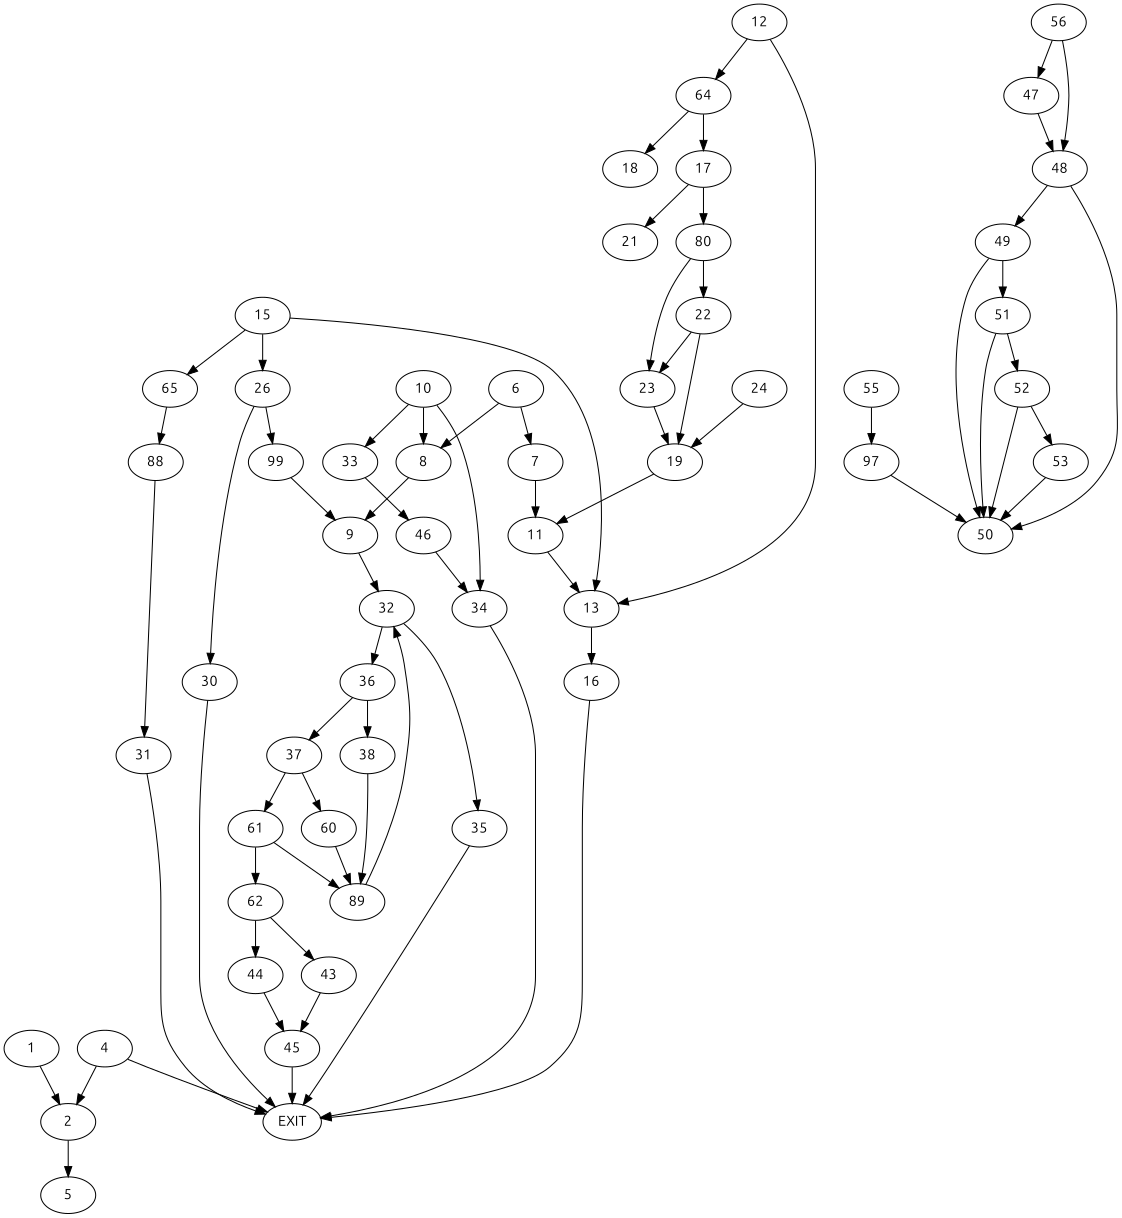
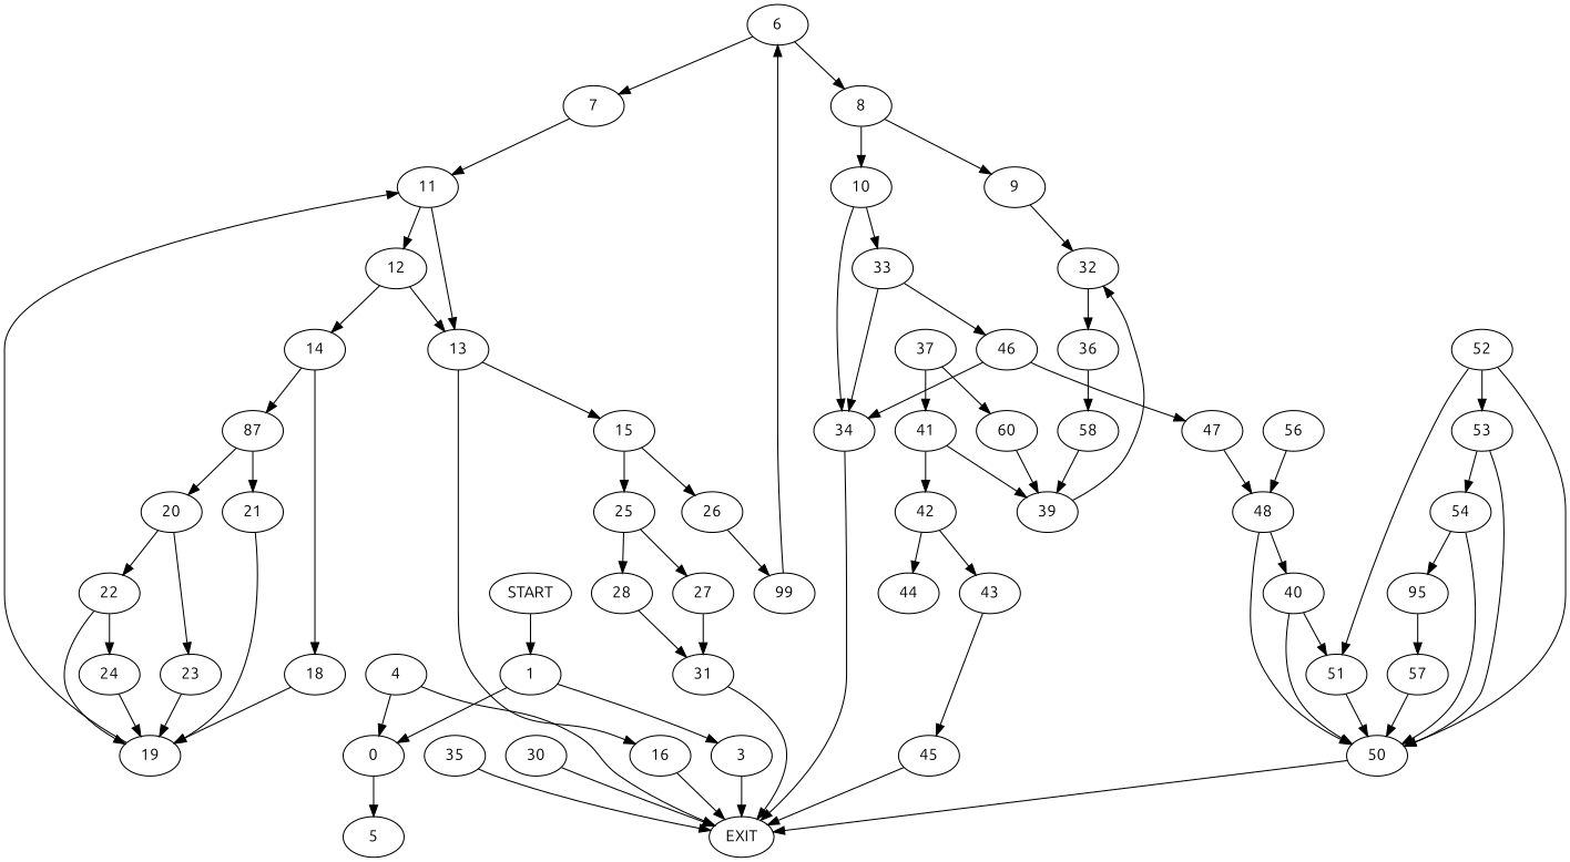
  digraph {
    fontname=Ubuntu
    node [fontname=Ubuntu]
    edge [fontname=Ubuntu]
+   n1 [label=START]
    1
-   2
+   2 [label=0]
+   3
    n5 [label=EXIT]
    5
    4
    6
    7
    8
    11
    9
    10
    12
    13
    32
    33
    34
    35
    36
    46
-   14 [label=64]
+   14
    15
    16
-   17
+   17 [label=87]
    18
-   25 [label=65]
+   25
    26
-   20 [label=80]
+   20
    21
    19
-   28 [label=88]
+   27
+   28
    n34 [label=99]
    30
    22
    23
    24
    31
    37
-   38
+   38 [label=58]
    47
    n43 [label=60]
-   41 [label=61]
-   39 [label=89]
-   42 [label=62]
+   41
+   39
+   42
    43
    44
    45
    48
-   49
+   49 [label=40]
    50
    51
    52
    53
-   55
-   57 [label=97]
+   54
+   55 [label=95]
+   57
    56
+   n1 -> 1
    1 -> 2
+   1 -> 3
    2 -> 5
+   3 -> n5
    4 -> 2
    4 -> n5
    6 -> 7
    6 -> 8
    7 -> 11
    8 -> 9
-   10 -> 8
+   8 -> 10
+   11 -> 12
    11 -> 13
    9 -> 32
    10 -> 33
    10 -> 34
    12 -> 13
    12 -> 14
-   15 -> 13
+   13 -> 15
    13 -> 16
-   32 -> 35
    32 -> 36
+   33 -> 34
    33 -> 46
    34 -> n5
    35 -> n5
-   36 -> 37
    36 -> 38
    46 -> 34
-   56 -> 47
+   46 -> 47
    14 -> 17
    14 -> 18
    15 -> 25
    15 -> 26
    16 -> n5
    17 -> 20
    17 -> 21
+   18 -> 19
+   25 -> 27
    25 -> 28
    26 -> n34
-   26 -> 30
    20 -> 22
    20 -> 23
+   21 -> 19
    19 -> 11
+   27 -> 31
    28 -> 31
-   n34 -> 9
+   n34 -> 6
    30 -> n5
    22 -> 19
-   22 -> 23
+   22 -> 24
    23 -> 19
    24 -> 19
    31 -> n5
    37 -> n43
    37 -> 41
    38 -> 39
    47 -> 48
    n43 -> 39
    41 -> 39
    41 -> 42
    39 -> 32
    42 -> 43
    42 -> 44
    43 -> 45
-   44 -> 45
    45 -> n5
    48 -> 49
    48 -> 50
    49 -> 50
    49 -> 51
+   50 -> n5
    51 -> 50
-   51 -> 52
+   52 -> 51
    52 -> 50
    52 -> 53
    53 -> 50
+   53 -> 54
+   54 -> 50
+   54 -> 55
    55 -> 57
    57 -> 50
    56 -> 48
  }
